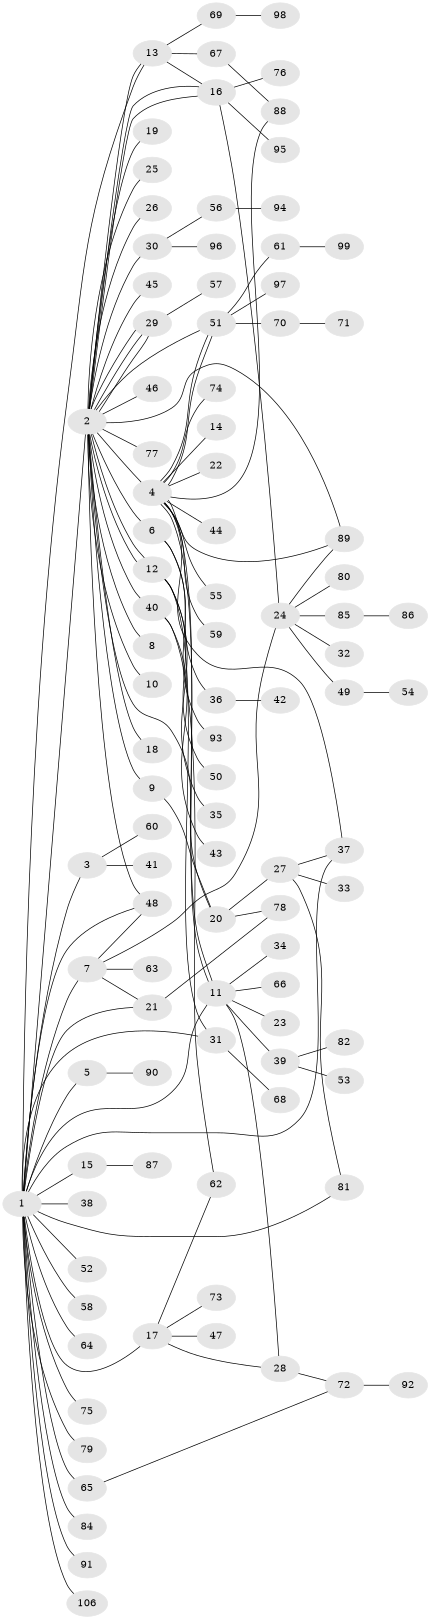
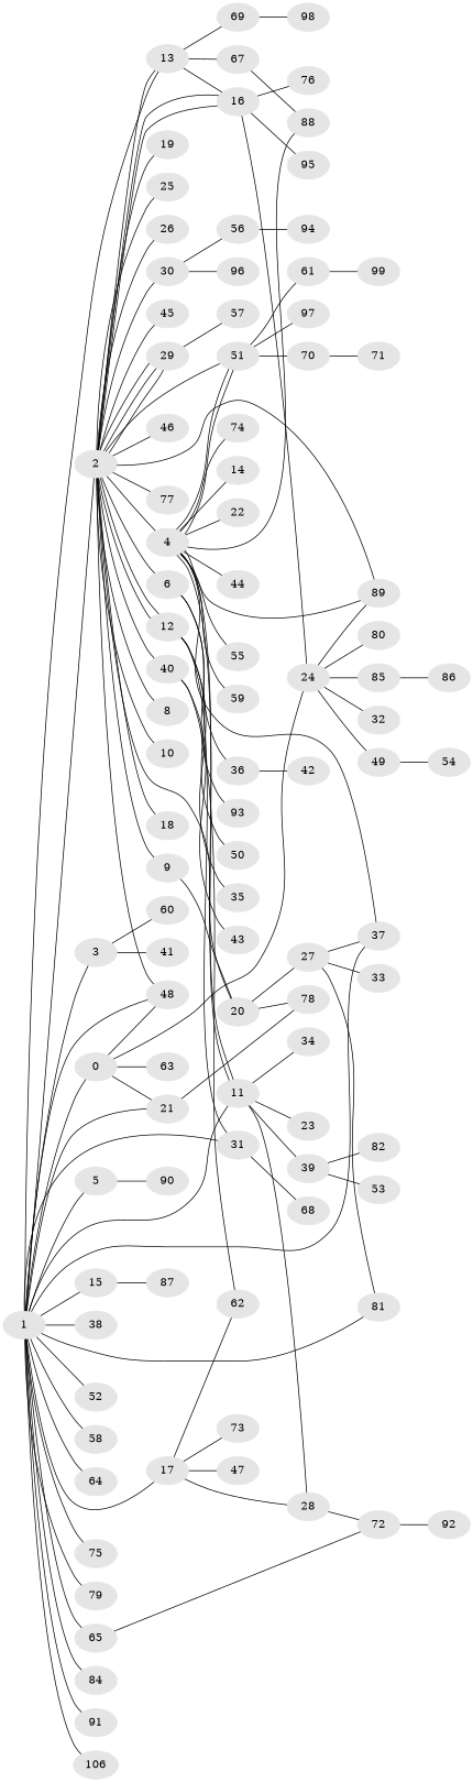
  graph {
    rankdir=LR
    node [color=gray90 style=filled]
    1
    2
    3
    5
-   7
+   7 [label=0]
    11
    13
    15
    17
    21
    31
    37
    38
    48
    52
    58
    64
    65
    75
    79
    81
    84
    91
    n24 [label=106]
    4
    6
    8
    9
    10
    12
    16
    18
    19
    20
    25
    26
    29
    30
    40
    45
    46
    51
    77
    89
    41
    60
    90
    24
    63
    23
    28
    34
    39
-   66
    67
    69
    87
    47
    62
    73
    78
    68
    72
    14
    22
    44
    55
    59
    74
    88
    36
    93
    35
    50
    76
    95
    27
    57
    56
    96
    43
    61
    70
    97
    42
    32
    49
    80
    85
    33
    53
    82
    98
    54
    86
    92
    94
    99
    71
    1 -- 2
    1 -- 3
    1 -- 5
    1 -- 7
    1 -- 11
    1 -- 13
    1 -- 15
    1 -- 17
    1 -- 21
    1 -- 31
    1 -- 37
    1 -- 38
    1 -- 48
    1 -- 52
    1 -- 58
    1 -- 64
    1 -- 65
    1 -- 75
    1 -- 79
    1 -- 81
    1 -- 84
    1 -- 91
    1 -- n24
    2 -- 13
    2 -- 48
    2 -- 4
    2 -- 6
    2 -- 8
    2 -- 9
    2 -- 10
    2 -- 12
    2 -- 12
    2 -- 16
    2 -- 16
    2 -- 18
    2 -- 19
    2 -- 20
    2 -- 25
    2 -- 26
    2 -- 29
    2 -- 29
    2 -- 29
    2 -- 30
    2 -- 40
    2 -- 45
    2 -- 46
    2 -- 51
    2 -- 77
    2 -- 89
    3 -- 41
    3 -- 60
    5 -- 90
    7 -- 21
    7 -- 48
    7 -- 24
    7 -- 63
    11 -- 23
    11 -- 28
    11 -- 34
    11 -- 39
-   11 -- 66
    13 -- 16
    13 -- 67
    13 -- 69
    15 -- 87
    17 -- 28
    17 -- 47
    17 -- 62
    17 -- 73
    21 -- 78
    31 -- 68
    65 -- 72
    4 -- 11
    4 -- 11
    4 -- 37
    4 -- 51
    4 -- 51
    4 -- 89
    4 -- 14
    4 -- 22
    4 -- 44
    4 -- 55
    4 -- 59
    4 -- 74
    4 -- 88
    6 -- 36
    6 -- 93
    9 -- 20
    12 -- 31
    12 -- 35
    12 -- 50
    16 -- 24
    16 -- 76
    16 -- 95
    20 -- 78
    20 -- 27
    29 -- 57
    30 -- 56
    30 -- 96
    40 -- 62
    40 -- 43
    51 -- 61
    51 -- 70
    51 -- 97
    24 -- 89
    24 -- 32
    24 -- 49
    24 -- 80
    24 -- 85
    28 -- 72
    39 -- 53
    39 -- 82
    67 -- 88
    69 -- 98
    72 -- 92
    36 -- 42
    27 -- 37
    27 -- 81
    27 -- 33
    56 -- 94
    61 -- 99
    70 -- 71
    49 -- 54
    85 -- 86
  }
